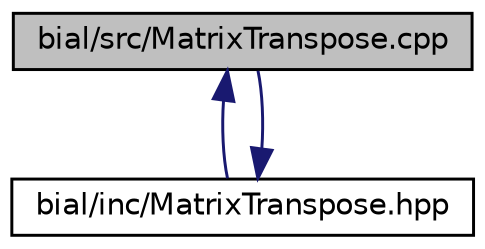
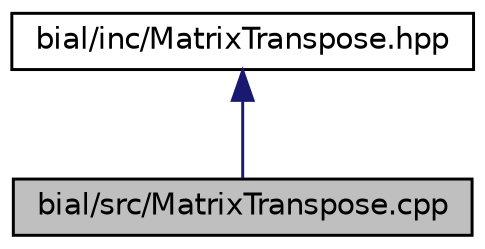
  digraph {
    node [color=black fontname=Helvetica fontsize=10 shape=record style=filled]
    edge [color=midnightblue dir=back fontname=Helvetica fontsize=10 labelfontname=Helvetica labelfontsize=10 style=solid]
    n1 [fillcolor=grey75 fontcolor=black height=0.2 label="bial/src/MatrixTranspose.cpp" width=0.4]
    n2 [fillcolor=white height=0.2 label="bial/inc/MatrixTranspose.hpp" width=0.4]
-   n1 -> n2
    n2 -> n1
  }
